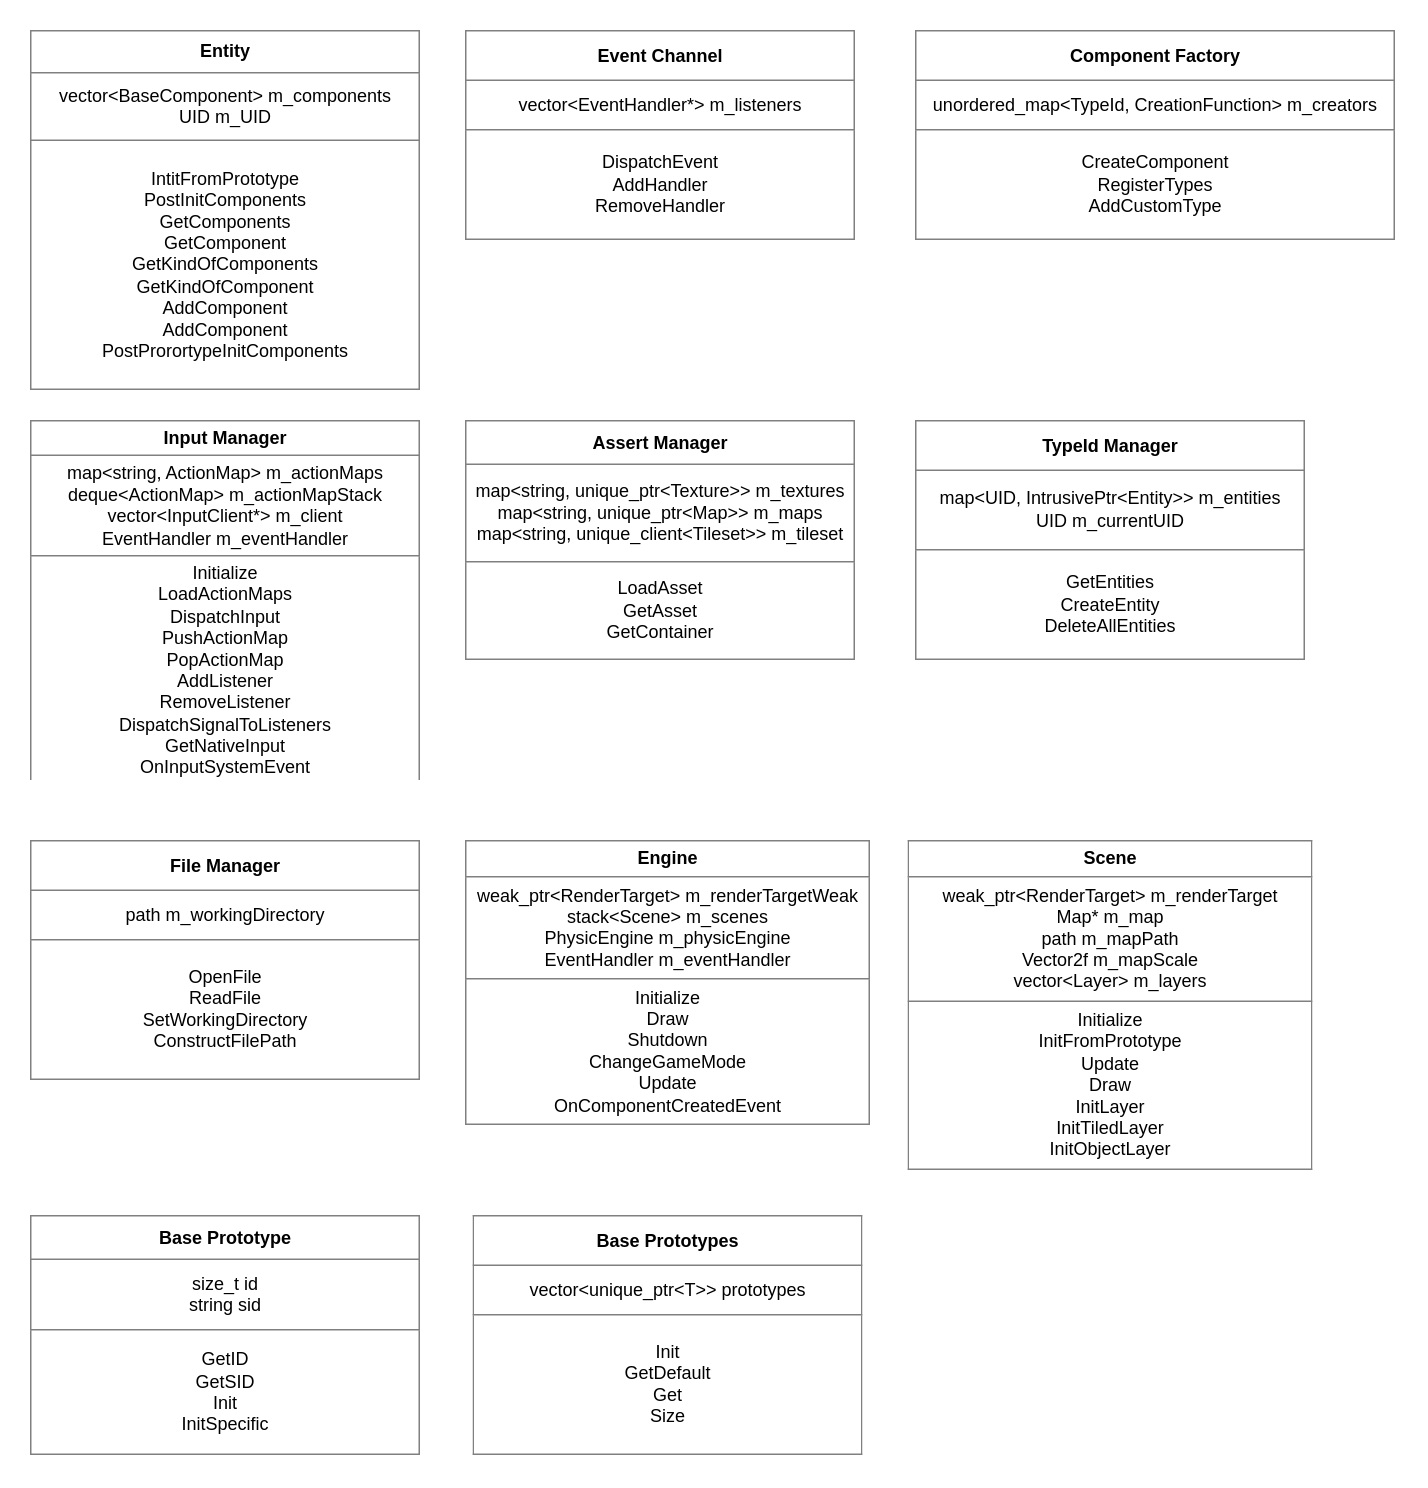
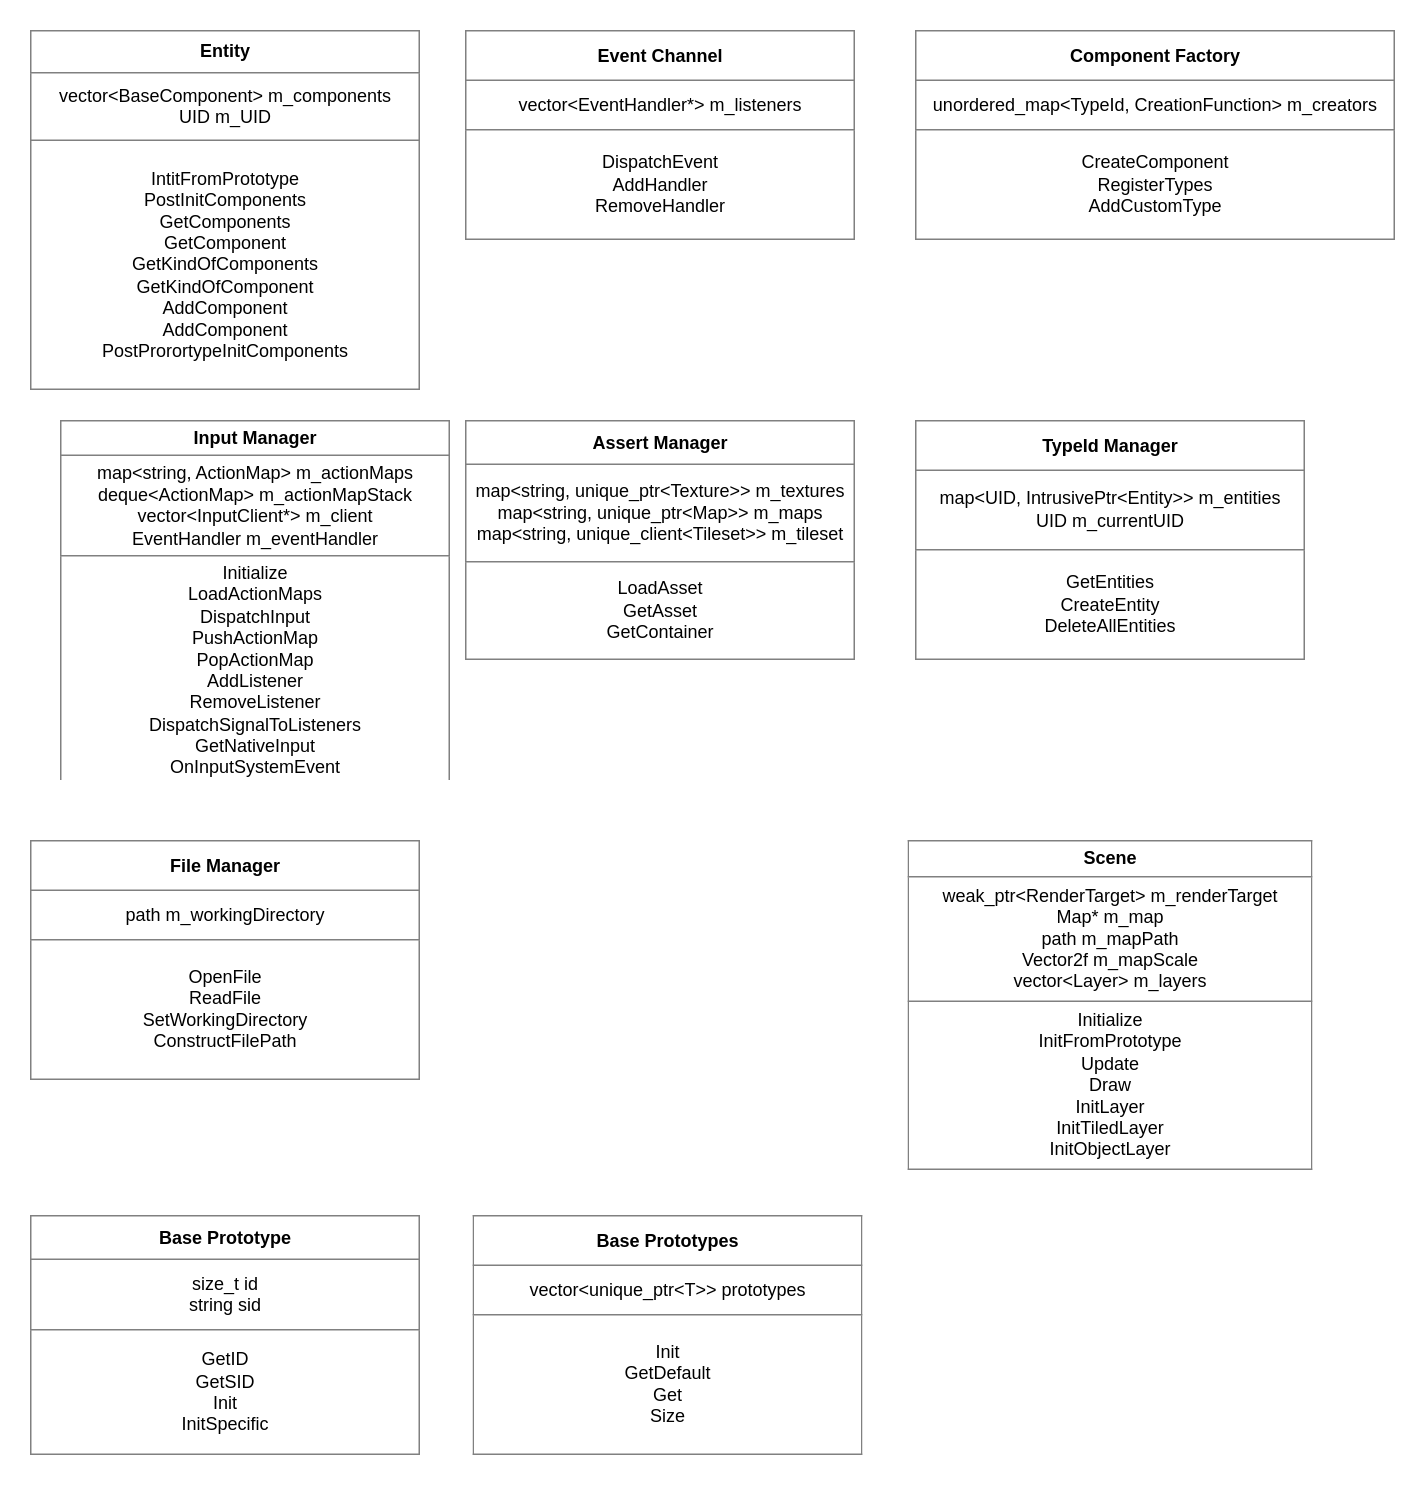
  <mxCell id="0" />
  <mxCell id="1" parent="0" />
  <mxCell id="2" value="&lt;table border=&quot;1&quot; width=&quot;100%&quot; cellpadding=&quot;4&quot; style=&quot;width: 100% ; height: 100% ; border-collapse: collapse&quot;&gt;&lt;tbody&gt;&lt;tr&gt;&lt;th align=&quot;center&quot;&gt;&lt;b&gt;Entity&lt;/b&gt;&lt;/th&gt;&lt;/tr&gt;&lt;tr&gt;&lt;td align=&quot;center&quot;&gt;vector&amp;lt;BaseComponent&amp;gt; m_components&lt;br&gt;UID m_UID&lt;/td&gt;&lt;/tr&gt;&lt;tr&gt;&lt;td align=&quot;center&quot;&gt;IntitFromPrototype&lt;br&gt;PostInitComponents&lt;br&gt;GetComponents&lt;br&gt;GetComponent&lt;br&gt;GetKindOfComponents&lt;br&gt;GetKindOfComponent&lt;br&gt;AddComponent&lt;br&gt;AddComponent&lt;br&gt;PostProrortypeInitComponents&lt;/td&gt;&lt;/tr&gt;&lt;/tbody&gt;&lt;/table&gt;" style="text;html=1;strokeColor=none;fillColor=none;overflow=fill;" vertex="1" parent="1"><mxGeometry x="20" y="20" width="260" height="240" as="geometry" /></mxCell>
  <mxCell id="3" value="&lt;table border=&quot;1&quot; width=&quot;100%&quot; cellpadding=&quot;4&quot; style=&quot;width: 100% ; height: 100% ; border-collapse: collapse&quot;&gt;&lt;tbody&gt;&lt;tr&gt;&lt;th align=&quot;center&quot;&gt;&lt;b&gt;Event Channel&lt;/b&gt;&lt;/th&gt;&lt;/tr&gt;&lt;tr&gt;&lt;td align=&quot;center&quot;&gt;vector&amp;lt;EventHandler*&amp;gt; m_listeners&lt;br&gt;&lt;/td&gt;&lt;/tr&gt;&lt;tr&gt;&lt;td align=&quot;center&quot;&gt;DispatchEvent&lt;br&gt;AddHandler&lt;br&gt;RemoveHandler&lt;/td&gt;&lt;/tr&gt;&lt;/tbody&gt;&lt;/table&gt;" style="text;html=1;strokeColor=none;fillColor=none;overflow=fill;" vertex="1" parent="1"><mxGeometry x="310" y="20" width="260" height="140" as="geometry" /></mxCell>
  <mxCell id="4" value="&lt;table border=&quot;1&quot; width=&quot;100%&quot; cellpadding=&quot;4&quot; style=&quot;width: 100% ; height: 100% ; border-collapse: collapse&quot;&gt;&lt;tbody&gt;&lt;tr&gt;&lt;th align=&quot;center&quot;&gt;&lt;b&gt;Component Factory&lt;/b&gt;&lt;/th&gt;&lt;/tr&gt;&lt;tr&gt;&lt;td align=&quot;center&quot;&gt;unordered_map&amp;lt;TypeId, CreationFunction&amp;gt; m_creators&lt;/td&gt;&lt;/tr&gt;&lt;tr&gt;&lt;td align=&quot;center&quot;&gt;CreateComponent&lt;br&gt;RegisterTypes&lt;br&gt;AddCustomType&lt;/td&gt;&lt;/tr&gt;&lt;/tbody&gt;&lt;/table&gt;" style="text;html=1;strokeColor=none;fillColor=none;overflow=fill;" vertex="1" parent="1"><mxGeometry x="610" y="20" width="320" height="140" as="geometry" /></mxCell>
- <mxCell id="5" value="&lt;table border=&quot;1&quot; width=&quot;100%&quot; cellpadding=&quot;4&quot; style=&quot;width: 100% ; height: 100% ; border-collapse: collapse&quot;&gt;&lt;tbody&gt;&lt;tr&gt;&lt;th align=&quot;center&quot;&gt;&lt;b&gt;Input Manager&lt;/b&gt;&lt;/th&gt;&lt;/tr&gt;&lt;tr&gt;&lt;td align=&quot;center&quot;&gt;map&amp;lt;string, ActionMap&amp;gt; m_actionMaps&lt;br&gt;deque&amp;lt;ActionMap&amp;gt; m_actionMapStack&lt;br&gt;vector&amp;lt;InputClient*&amp;gt; m_client&lt;br&gt;EventHandler m_eventHandler&lt;br&gt;&lt;/td&gt;&lt;/tr&gt;&lt;tr&gt;&lt;td align=&quot;center&quot;&gt;Initialize&lt;br&gt;LoadActionMaps&lt;br&gt;DispatchInput&lt;br&gt;PushActionMap&lt;br&gt;PopActionMap&lt;br&gt;AddListener&lt;br&gt;RemoveListener&lt;br&gt;DispatchSignalToListeners&lt;br&gt;GetNativeInput&lt;br&gt;OnInputSystemEvent&lt;br&gt;&lt;/td&gt;&lt;/tr&gt;&lt;/tbody&gt;&lt;/table&gt;" style="text;html=1;strokeColor=none;fillColor=none;overflow=fill;" vertex="1" parent="1"><mxGeometry x="20" y="280" width="260" height="240" as="geometry" /></mxCell>
+ <mxCell id="5" value="&lt;table border=&quot;1&quot; width=&quot;100%&quot; cellpadding=&quot;4&quot; style=&quot;width: 100% ; height: 100% ; border-collapse: collapse&quot;&gt;&lt;tbody&gt;&lt;tr&gt;&lt;th align=&quot;center&quot;&gt;&lt;b&gt;Input Manager&lt;/b&gt;&lt;/th&gt;&lt;/tr&gt;&lt;tr&gt;&lt;td align=&quot;center&quot;&gt;map&amp;lt;string, ActionMap&amp;gt; m_actionMaps&lt;br&gt;deque&amp;lt;ActionMap&amp;gt; m_actionMapStack&lt;br&gt;vector&amp;lt;InputClient*&amp;gt; m_client&lt;br&gt;EventHandler m_eventHandler&lt;br&gt;&lt;/td&gt;&lt;/tr&gt;&lt;tr&gt;&lt;td align=&quot;center&quot;&gt;Initialize&lt;br&gt;LoadActionMaps&lt;br&gt;DispatchInput&lt;br&gt;PushActionMap&lt;br&gt;PopActionMap&lt;br&gt;AddListener&lt;br&gt;RemoveListener&lt;br&gt;DispatchSignalToListeners&lt;br&gt;GetNativeInput&lt;br&gt;OnInputSystemEvent&lt;br&gt;&lt;/td&gt;&lt;/tr&gt;&lt;/tbody&gt;&lt;/table&gt;" style="text;html=1;strokeColor=none;fillColor=none;overflow=fill;" vertex="1" parent="1"><mxGeometry x="40" y="280" width="260" height="240" as="geometry" /></mxCell>
  <mxCell id="6" value="&lt;table border=&quot;1&quot; width=&quot;100%&quot; cellpadding=&quot;4&quot; style=&quot;width: 100% ; height: 100% ; border-collapse: collapse&quot;&gt;&lt;tbody&gt;&lt;tr&gt;&lt;th align=&quot;center&quot;&gt;&lt;b&gt;Assert Manager&lt;/b&gt;&lt;/th&gt;&lt;/tr&gt;&lt;tr&gt;&lt;td align=&quot;center&quot;&gt;map&amp;lt;string, unique_ptr&amp;lt;Texture&amp;gt;&amp;gt; m_textures&lt;br&gt;map&amp;lt;string, unique_ptr&amp;lt;Map&amp;gt;&amp;gt; m_maps&lt;br&gt;map&amp;lt;string, unique_client&amp;lt;Tileset&amp;gt;&amp;gt; m_tileset&lt;br&gt;&lt;/td&gt;&lt;/tr&gt;&lt;tr&gt;&lt;td align=&quot;center&quot;&gt;LoadAsset&lt;br&gt;GetAsset&lt;br&gt;GetContainer&lt;br&gt;&lt;/td&gt;&lt;/tr&gt;&lt;/tbody&gt;&lt;/table&gt;" style="text;html=1;strokeColor=none;fillColor=none;overflow=fill;" vertex="1" parent="1"><mxGeometry x="310" y="280" width="260" height="160" as="geometry" /></mxCell>
  <mxCell id="7" value="&lt;table border=&quot;1&quot; width=&quot;100%&quot; cellpadding=&quot;4&quot; style=&quot;width: 100% ; height: 100% ; border-collapse: collapse&quot;&gt;&lt;tbody&gt;&lt;tr&gt;&lt;th align=&quot;center&quot;&gt;&lt;b&gt;TypeId Manager&lt;/b&gt;&lt;/th&gt;&lt;/tr&gt;&lt;tr&gt;&lt;td align=&quot;center&quot;&gt;map&amp;lt;UID, IntrusivePtr&amp;lt;Entity&amp;gt;&amp;gt; m_entities&lt;br&gt;UID m_currentUID&lt;br&gt;&lt;/td&gt;&lt;/tr&gt;&lt;tr&gt;&lt;td align=&quot;center&quot;&gt;GetEntities&lt;br&gt;CreateEntity&lt;br&gt;DeleteAllEntities&lt;br&gt;&lt;/td&gt;&lt;/tr&gt;&lt;/tbody&gt;&lt;/table&gt;" style="text;html=1;strokeColor=none;fillColor=none;overflow=fill;" vertex="1" parent="1"><mxGeometry x="610" y="280" width="260" height="160" as="geometry" /></mxCell>
  <mxCell id="8" value="&lt;table border=&quot;1&quot; width=&quot;100%&quot; cellpadding=&quot;4&quot; style=&quot;width: 100% ; height: 100% ; border-collapse: collapse&quot;&gt;&lt;tbody&gt;&lt;tr&gt;&lt;th align=&quot;center&quot;&gt;&lt;b&gt;File Manager&lt;/b&gt;&lt;/th&gt;&lt;/tr&gt;&lt;tr&gt;&lt;td align=&quot;center&quot;&gt;path m_workingDirectory&lt;br&gt;&lt;/td&gt;&lt;/tr&gt;&lt;tr&gt;&lt;td align=&quot;center&quot;&gt;OpenFile&lt;br&gt;ReadFile&lt;br&gt;SetWorkingDirectory&lt;br&gt;ConstructFilePath&lt;br&gt;&lt;/td&gt;&lt;/tr&gt;&lt;/tbody&gt;&lt;/table&gt;" style="text;html=1;strokeColor=none;fillColor=none;overflow=fill;" vertex="1" parent="1"><mxGeometry x="20" y="560" width="260" height="160" as="geometry" /></mxCell>
- <mxCell id="9" value="&lt;table border=&quot;1&quot; width=&quot;100%&quot; cellpadding=&quot;4&quot; style=&quot;width: 100% ; height: 100% ; border-collapse: collapse&quot;&gt;&lt;tbody&gt;&lt;tr&gt;&lt;th align=&quot;center&quot;&gt;Engine&lt;/th&gt;&lt;/tr&gt;&lt;tr&gt;&lt;td align=&quot;center&quot;&gt;weak_ptr&amp;lt;RenderTarget&amp;gt; m_renderTargetWeak&lt;br&gt;stack&amp;lt;Scene&amp;gt; m_scenes&lt;br&gt;PhysicEngine m_physicEngine&lt;br&gt;EventHandler m_eventHandler&lt;br&gt;&lt;/td&gt;&lt;/tr&gt;&lt;tr&gt;&lt;td align=&quot;center&quot;&gt;Initialize&lt;br&gt;Draw&lt;br&gt;Shutdown&lt;br&gt;ChangeGameMode&lt;br&gt;Update&lt;br&gt;OnComponentCreatedEvent&lt;br&gt;&lt;/td&gt;&lt;/tr&gt;&lt;/tbody&gt;&lt;/table&gt;" style="text;html=1;strokeColor=none;fillColor=none;overflow=fill;" vertex="1" parent="1"><mxGeometry x="310" y="560" width="270" height="190" as="geometry" /></mxCell>
  <mxCell id="10" value="&lt;table border=&quot;1&quot; width=&quot;100%&quot; cellpadding=&quot;4&quot; style=&quot;width: 100% ; height: 100% ; border-collapse: collapse&quot;&gt;&lt;tbody&gt;&lt;tr&gt;&lt;th align=&quot;center&quot;&gt;Scene&lt;/th&gt;&lt;/tr&gt;&lt;tr&gt;&lt;td align=&quot;center&quot;&gt;weak_ptr&amp;lt;RenderTarget&amp;gt; m_renderTarget&lt;br&gt;Map* m_map&lt;br&gt;path m_mapPath&lt;br&gt;Vector2f m_mapScale&lt;br&gt;vector&amp;lt;Layer&amp;gt; m_layers&lt;br&gt;&lt;/td&gt;&lt;/tr&gt;&lt;tr&gt;&lt;td align=&quot;center&quot;&gt;Initialize&lt;br&gt;InitFromPrototype&lt;br&gt;Update&lt;br&gt;Draw&lt;br&gt;InitLayer&lt;br&gt;InitTiledLayer&lt;br&gt;InitObjectLayer&lt;br&gt;&lt;/td&gt;&lt;/tr&gt;&lt;/tbody&gt;&lt;/table&gt;" style="text;html=1;strokeColor=none;fillColor=none;overflow=fill;" vertex="1" parent="1"><mxGeometry x="605" y="560" width="270" height="220" as="geometry" /></mxCell>
  <mxCell id="11" value="&lt;table border=&quot;1&quot; width=&quot;100%&quot; cellpadding=&quot;4&quot; style=&quot;width: 100% ; height: 100% ; border-collapse: collapse&quot;&gt;&lt;tbody&gt;&lt;tr&gt;&lt;th align=&quot;center&quot;&gt;Base Prototype&lt;/th&gt;&lt;/tr&gt;&lt;tr&gt;&lt;td align=&quot;center&quot;&gt;size_t id&lt;br&gt;string sid&lt;br&gt;&lt;/td&gt;&lt;/tr&gt;&lt;tr&gt;&lt;td align=&quot;center&quot;&gt;GetID&lt;br&gt;GetSID&lt;br&gt;Init&lt;br&gt;InitSpecific&lt;br&gt;&lt;/td&gt;&lt;/tr&gt;&lt;/tbody&gt;&lt;/table&gt;" style="text;html=1;strokeColor=none;fillColor=none;overflow=fill;" vertex="1" parent="1"><mxGeometry x="20" y="810" width="260" height="160" as="geometry" /></mxCell>
  <mxCell id="12" value="&lt;table border=&quot;1&quot; width=&quot;100%&quot; cellpadding=&quot;4&quot; style=&quot;width: 100% ; height: 100% ; border-collapse: collapse&quot;&gt;&lt;tbody&gt;&lt;tr&gt;&lt;th align=&quot;center&quot;&gt;Base Prototypes&lt;/th&gt;&lt;/tr&gt;&lt;tr&gt;&lt;td align=&quot;center&quot;&gt;vector&amp;lt;unique_ptr&amp;lt;T&amp;gt;&amp;gt; prototypes&lt;br&gt;&lt;/td&gt;&lt;/tr&gt;&lt;tr&gt;&lt;td align=&quot;center&quot;&gt;Init&lt;br&gt;GetDefault&lt;br&gt;Get&lt;br&gt;Size&lt;br&gt;&lt;/td&gt;&lt;/tr&gt;&lt;/tbody&gt;&lt;/table&gt;" style="text;html=1;strokeColor=none;fillColor=none;overflow=fill;" vertex="1" parent="1"><mxGeometry x="315" y="810" width="260" height="160" as="geometry" /></mxCell>
